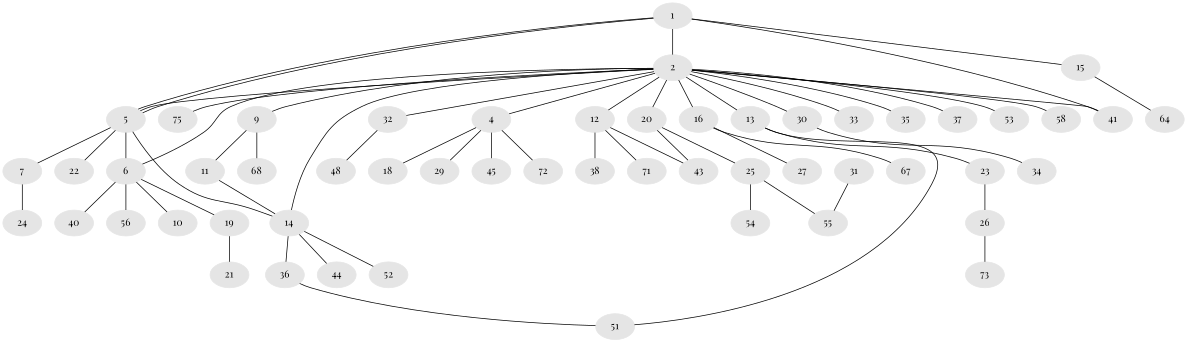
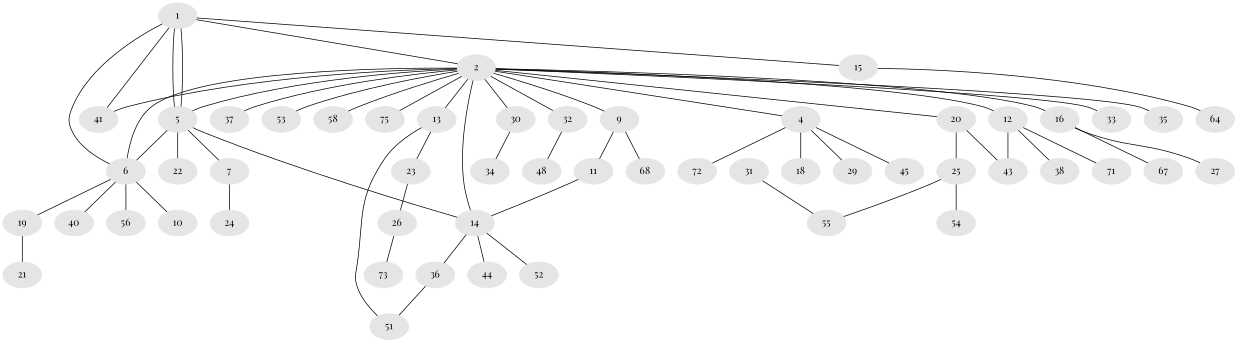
  graph {
    fontname="Playfair Display"
    node [color=gray90 fontname="Playfair Display" style=filled]
    edge [fontname="Playfair Display"]
    1 [super="+47"]
    2 [super="+3"]
    5 [super="+60"]
    6 [super="+8"]
    15
    41
    4 [super="+76"]
    9 [super="+55"]
    12 [super="+62"]
    13
    14 [super="+61"]
    16 [super="+17"]
    20 [super="+42"]
    30 [super="+63"]
    32 [super="+74"]
    33
    35
    37 [super="+66"]
    53
    58
    75
    7 [super="+69"]
    22
    10
    19
    40 [super="+49"]
    56
    64
    18
    29 [super="+77"]
    45 [super="+65"]
    72
    11 [super="+28"]
    68
    38
    43 [super="+57"]
    71
    23 [super="+70"]
    51
    36
    44
    52
    27
    67
    25 [super="+46"]
    34 [super="+50"]
    48
    24
    21
    26
    31 [super="+39"]
    n52 [label=55]
    54
    73
    1 -- 2
    1 -- 5
    1 -- 5
+   1 -- 6
    1 -- 15
    1 -- 41
    2 -- 5
    2 -- 6
    2 -- 41
    2 -- 4
    2 -- 9
    2 -- 12
    2 -- 13
    2 -- 14
    2 -- 16
    2 -- 20
    2 -- 30
    2 -- 32
    2 -- 33
    2 -- 35
    2 -- 37
    2 -- 53
    2 -- 58
    2 -- 75
    5 -- 6
    5 -- 14
    5 -- 7
    5 -- 22
    6 -- 10
    6 -- 19
    6 -- 40
    6 -- 56
    15 -- 64
    4 -- 18
    4 -- 29
    4 -- 45
    4 -- 72
    9 -- 11
    9 -- 68
    12 -- 38
    12 -- 43
    12 -- 71
    13 -- 23
    13 -- 51
    14 -- 36
    14 -- 44
    14 -- 52
    16 -- 27
    16 -- 67
    20 -- 43
    20 -- 25
    30 -- 34
    32 -- 48
    7 -- 24
    19 -- 21
    11 -- 14
    23 -- 26
    36 -- 51
    25 -- n52
    25 -- 54
    26 -- 73
    31 -- n52
  }
